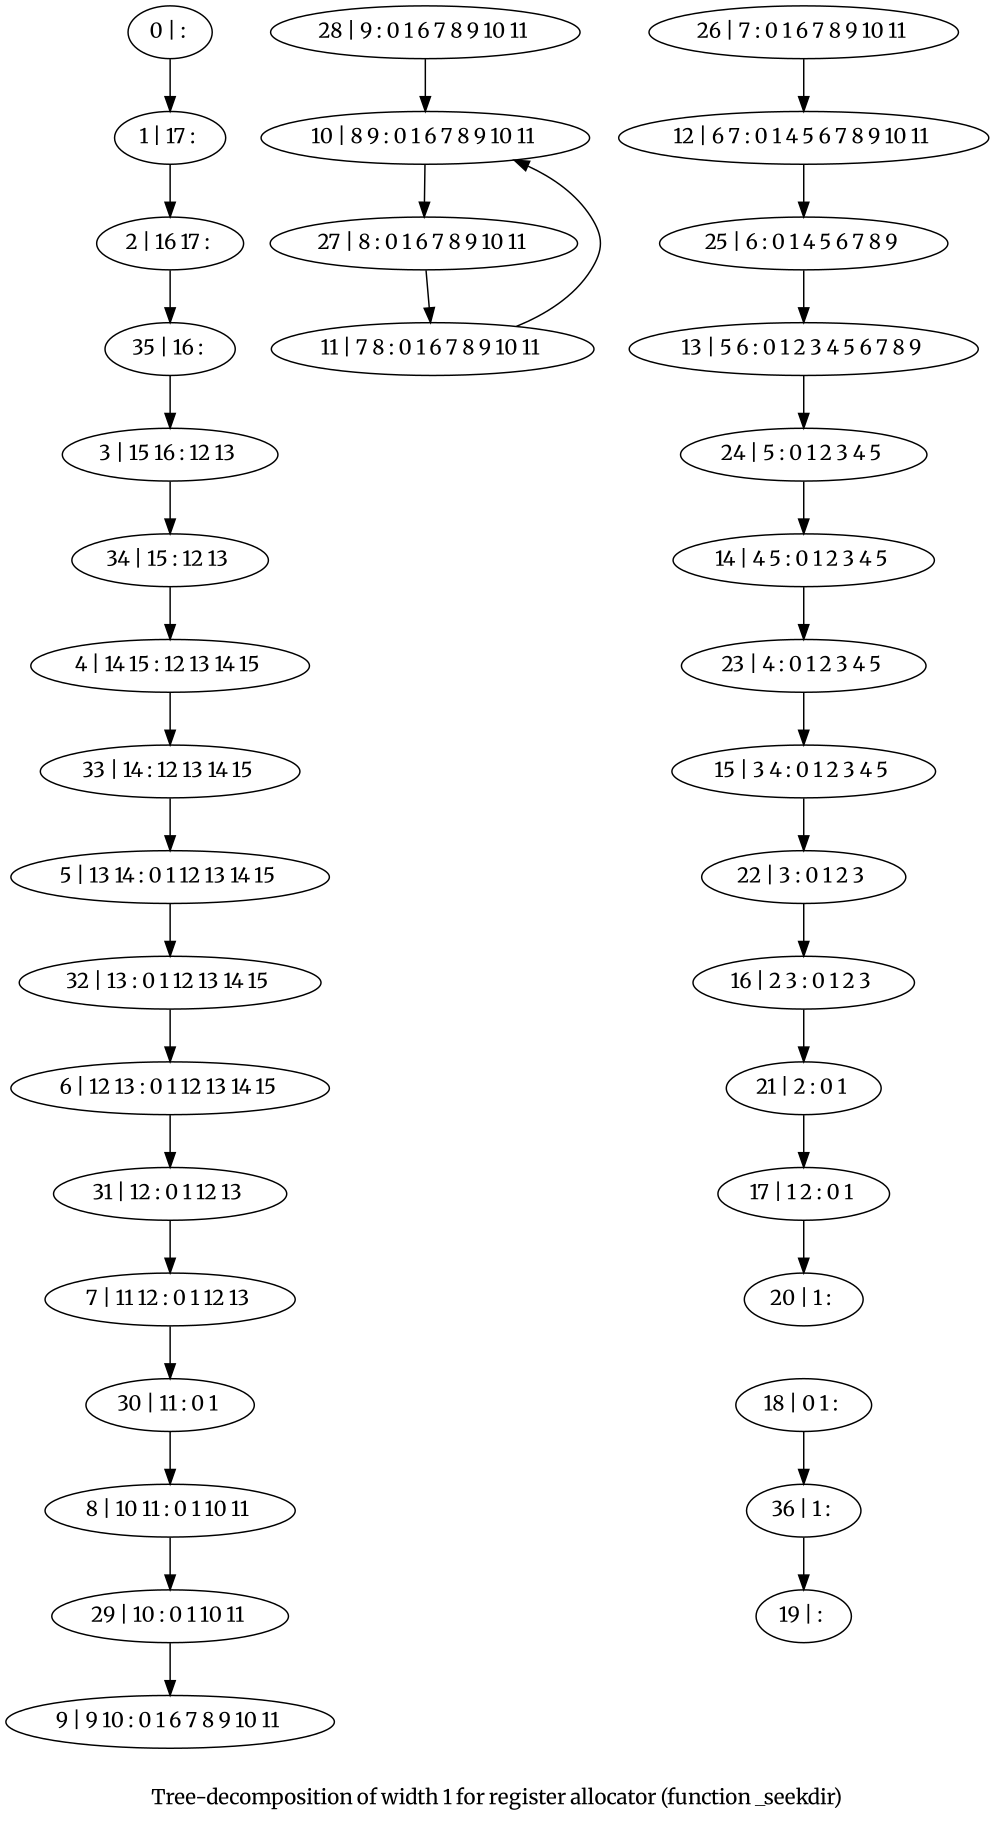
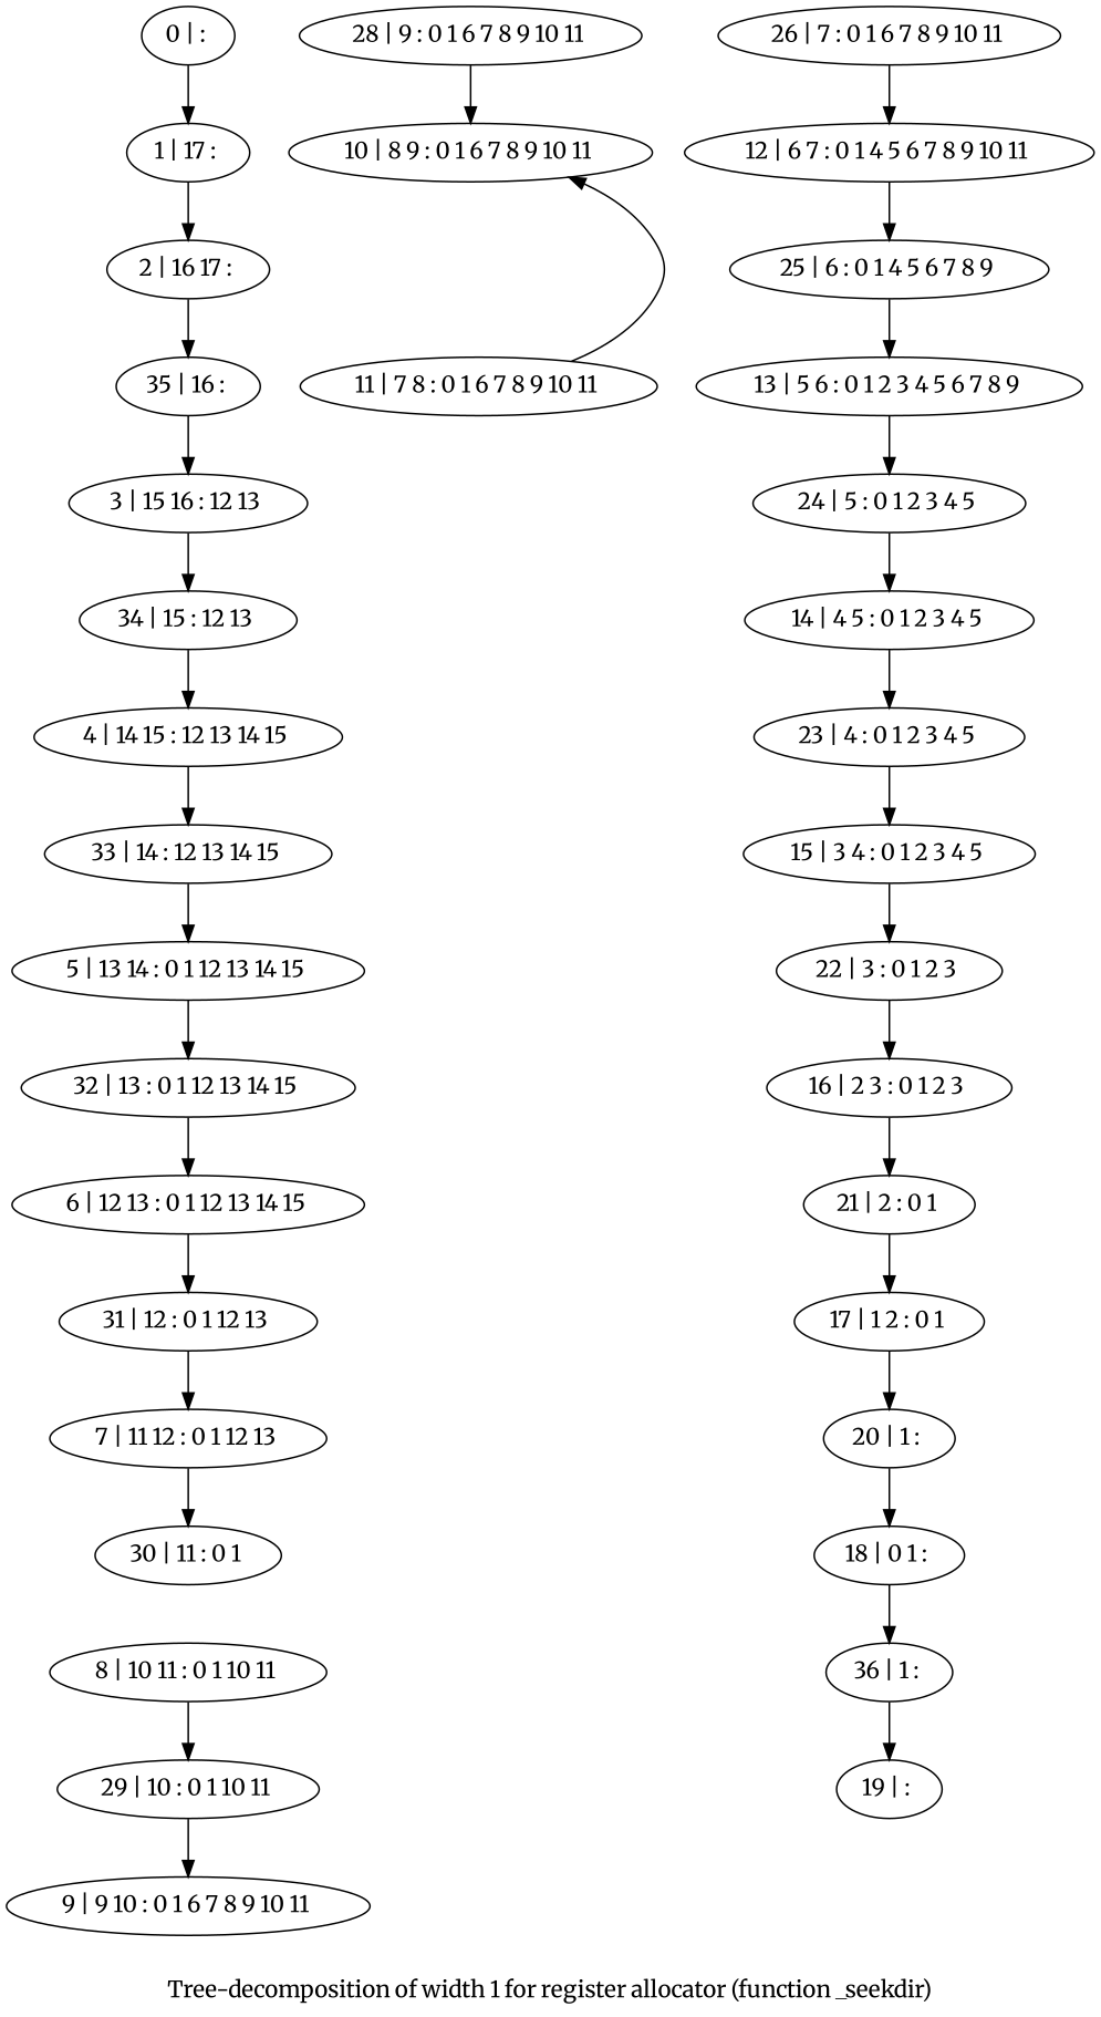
  digraph {
    fontname=Merriweather
    label="Tree-decomposition of width 1 for register allocator (function _seekdir)"
    node [fontname=Merriweather]
    edge [fontname=Merriweather]
    n1 [label="0 | : "]
    n2 [label="1 | 17 : "]
    n3 [label="2 | 16 17 : "]
    n4 [label="35 | 16 : "]
    n5 [label="3 | 15 16 : 12 13 "]
    n6 [label="34 | 15 : 12 13 "]
    n7 [label="4 | 14 15 : 12 13 14 15 "]
    n8 [label="33 | 14 : 12 13 14 15 "]
    n9 [label="5 | 13 14 : 0 1 12 13 14 15 "]
    n10 [label="32 | 13 : 0 1 12 13 14 15 "]
    n11 [label="6 | 12 13 : 0 1 12 13 14 15 "]
    n12 [label="31 | 12 : 0 1 12 13 "]
    n13 [label="7 | 11 12 : 0 1 12 13 "]
    n14 [label="30 | 11 : 0 1 "]
    n15 [label="8 | 10 11 : 0 1 10 11 "]
    n16 [label="29 | 10 : 0 1 10 11 "]
    n17 [label="9 | 9 10 : 0 1 6 7 8 9 10 11 "]
    n18 [label="28 | 9 : 0 1 6 7 8 9 10 11 "]
    n19 [label="10 | 8 9 : 0 1 6 7 8 9 10 11 "]
-   n20 [label="27 | 8 : 0 1 6 7 8 9 10 11 "]
    n21 [label="11 | 7 8 : 0 1 6 7 8 9 10 11 "]
    n22 [label="26 | 7 : 0 1 6 7 8 9 10 11 "]
    n23 [label="12 | 6 7 : 0 1 4 5 6 7 8 9 10 11 "]
    n24 [label="25 | 6 : 0 1 4 5 6 7 8 9 "]
    n25 [label="13 | 5 6 : 0 1 2 3 4 5 6 7 8 9 "]
    n26 [label="24 | 5 : 0 1 2 3 4 5 "]
    n27 [label="14 | 4 5 : 0 1 2 3 4 5 "]
    n28 [label="23 | 4 : 0 1 2 3 4 5 "]
    n29 [label="15 | 3 4 : 0 1 2 3 4 5 "]
    n30 [label="22 | 3 : 0 1 2 3 "]
    n31 [label="16 | 2 3 : 0 1 2 3 "]
    n32 [label="21 | 2 : 0 1 "]
    n33 [label="17 | 1 2 : 0 1 "]
    n34 [label="20 | 1 : "]
    n35 [label="18 | 0 1 : "]
    n36 [label="36 | 1 : "]
    n37 [label="19 | : "]
    n1 -> n2
    n2 -> n3
    n3 -> n4
    n4 -> n5
    n5 -> n6
    n6 -> n7
    n7 -> n8
    n8 -> n9
    n9 -> n10
    n10 -> n11
    n11 -> n12
    n12 -> n13
    n13 -> n14
-   n14 -> n15
    n15 -> n16
    n16 -> n17
    n18 -> n19
-   n19 -> n20
-   n20 -> n21
    n21 -> n19
    n22 -> n23
    n23 -> n24
    n24 -> n25
    n25 -> n26
    n26 -> n27
    n27 -> n28
    n28 -> n29
    n29 -> n30
    n30 -> n31
    n31 -> n32
    n32 -> n33
    n33 -> n34
+   n34 -> n35
    n35 -> n36
    n36 -> n37
  }
